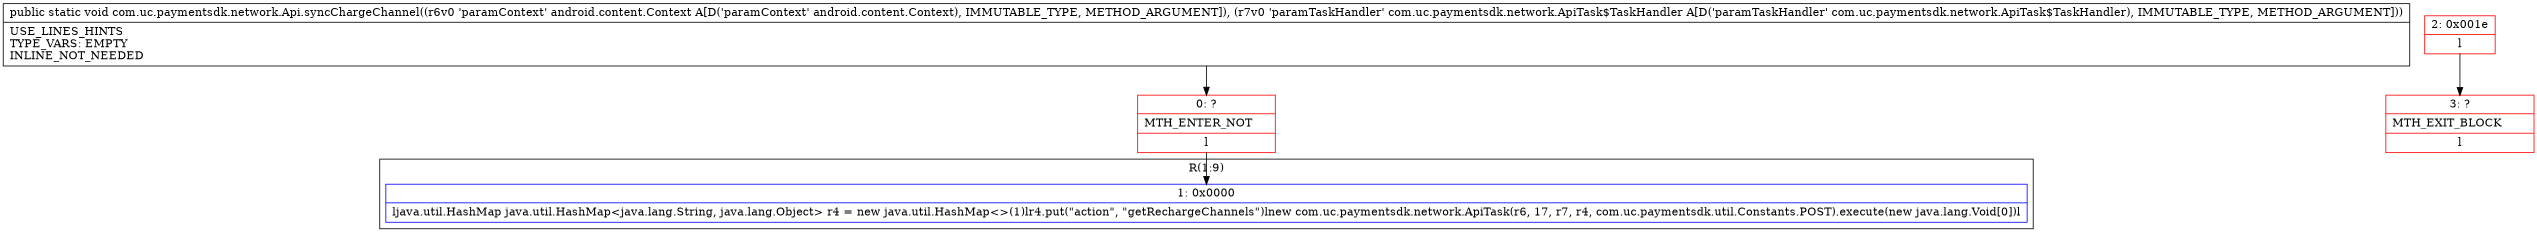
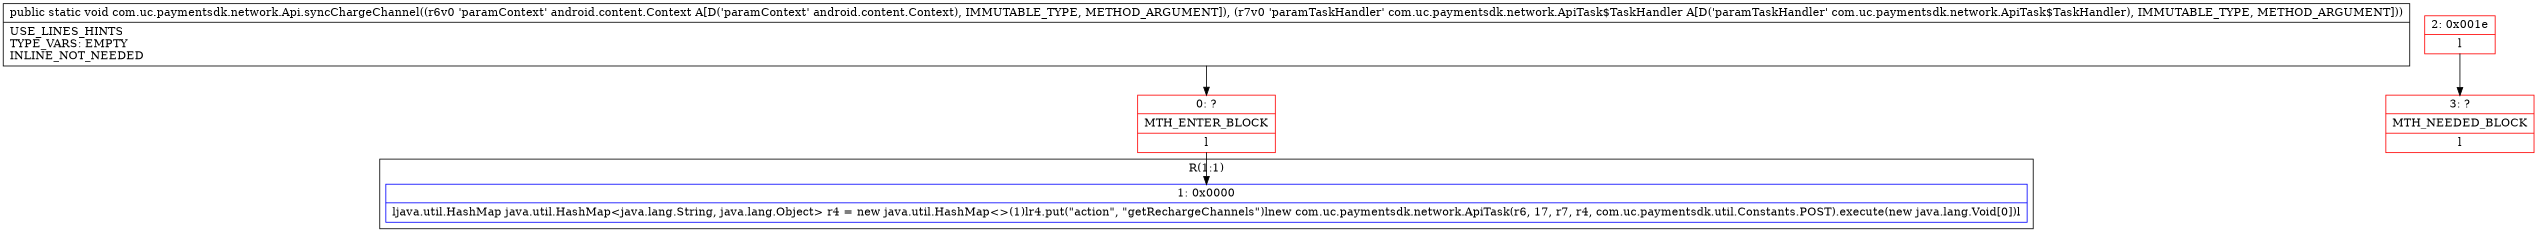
  digraph {
    node [color=red shape=record]
    n1 [color=blue label="{1\:\ 0x0000|ljava.util.HashMap java.util.HashMap\<java.lang.String, java.lang.Object\> r4 = new java.util.HashMap\<\>(1)lr4.put(\"action\", \"getRechargeChannels\")lnew com.uc.paymentsdk.network.ApiTask(r6, 17, r7, r4, com.uc.paymentsdk.util.Constants.POST).execute(new java.lang.Void[0])l}"]
    n2 [label="{2\:\ 0x001e|l}"]
-   n3 [label="{3\:\ ?|MTH_EXIT_BLOCK\l|l}"]
-   n4 [label="{0\:\ ?|MTH_ENTER_NOT\l|l}"]
+   n3 [label="{3\:\ ?|MTH_NEEDED_BLOCK\l|l}"]
+   n4 [label="{0\:\ ?|MTH_ENTER_BLOCK\l|l}"]
    n5 [label="{public static void com.uc.paymentsdk.network.Api.syncChargeChannel((r6v0 'paramContext' android.content.Context A[D('paramContext' android.content.Context), IMMUTABLE_TYPE, METHOD_ARGUMENT]), (r7v0 'paramTaskHandler' com.uc.paymentsdk.network.ApiTask$TaskHandler A[D('paramTaskHandler' com.uc.paymentsdk.network.ApiTask$TaskHandler), IMMUTABLE_TYPE, METHOD_ARGUMENT]))  | USE_LINES_HINTS\lTYPE_VARS: EMPTY\lINLINE_NOT_NEEDED\l}" color=""]
    subgraph cluster_1 {
-     label="R(1:9)"
+     label="R(1:1)"
      n1
    }
    n2 -> n3
    n4 -> n1
    n5 -> n4
  }
